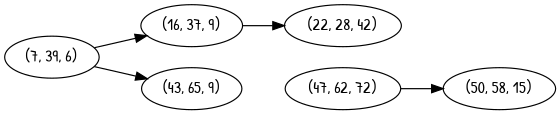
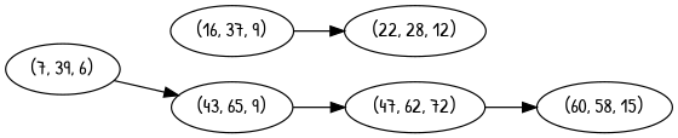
  digraph {
    fontname="Patrick Hand"
    rankdir=LR
    node [fontname="Patrick Hand"]
    edge [fontname="Patrick Hand"]
    n1 [label="(7, 39, 6)"]
    "(16, 37, 9)"
    "(43, 65, 9)"
-   "(22, 28, 12)" [label="(22, 28, 42)"]
+   "(22, 28, 12)"
    n5 [label="(47, 62, 72)"]
-   "(50, 58, 15)"
-   n1 -> "(16, 37, 9)"
+   "(50, 58, 15)" [label="(60, 58, 15)"]
    n1 -> "(43, 65, 9)"
    "(16, 37, 9)" -> "(22, 28, 12)"
+   "(43, 65, 9)" -> n5
    n5 -> "(50, 58, 15)"
  }
